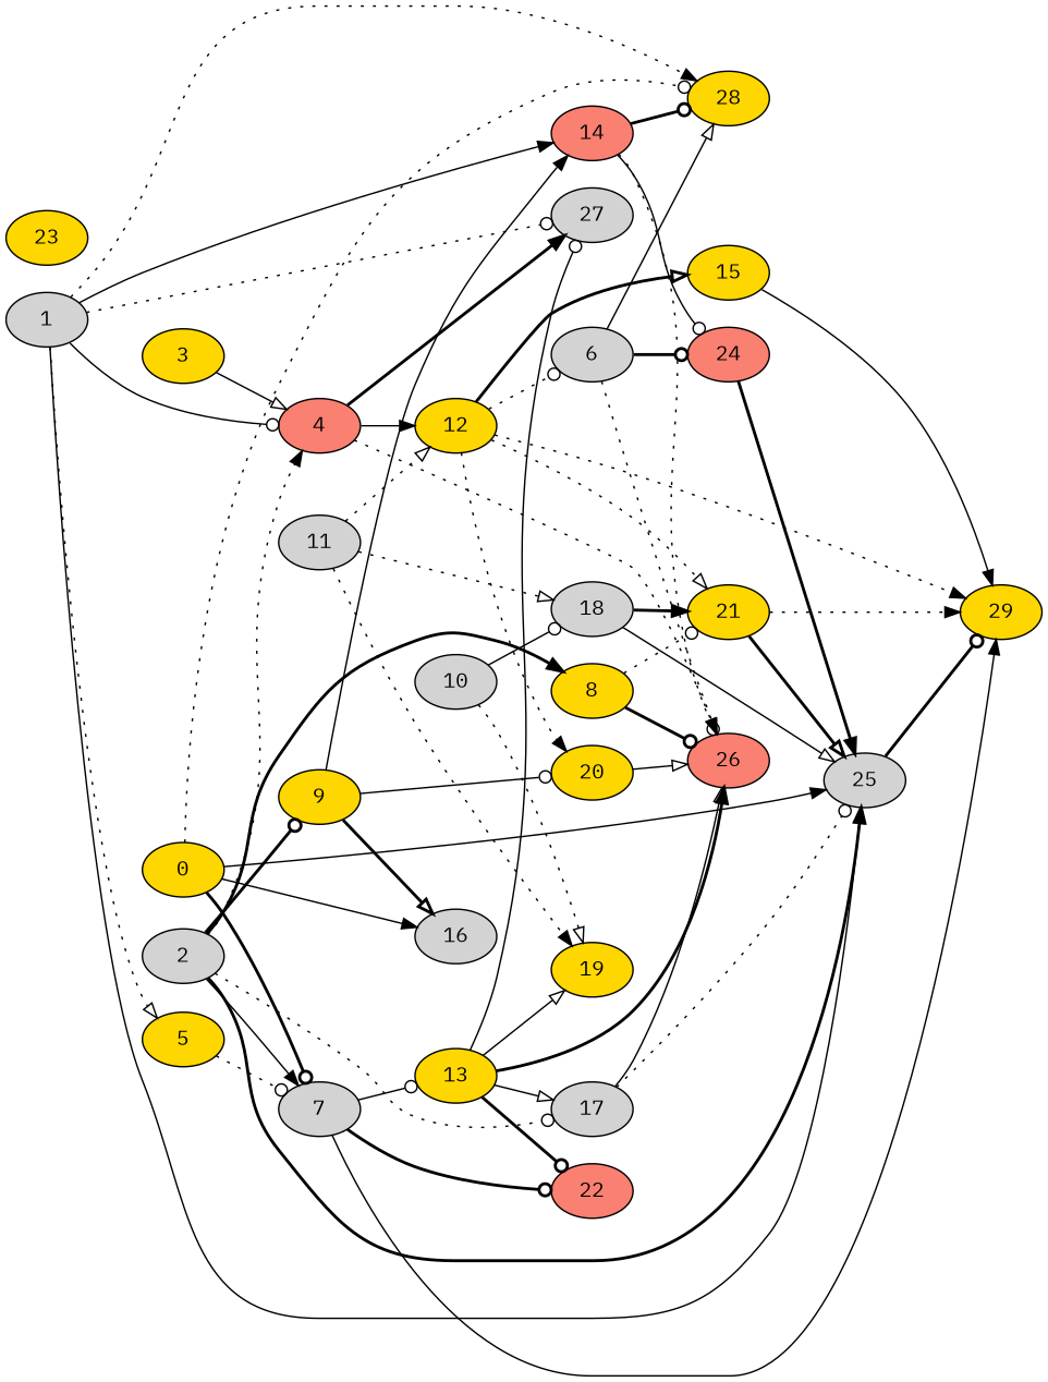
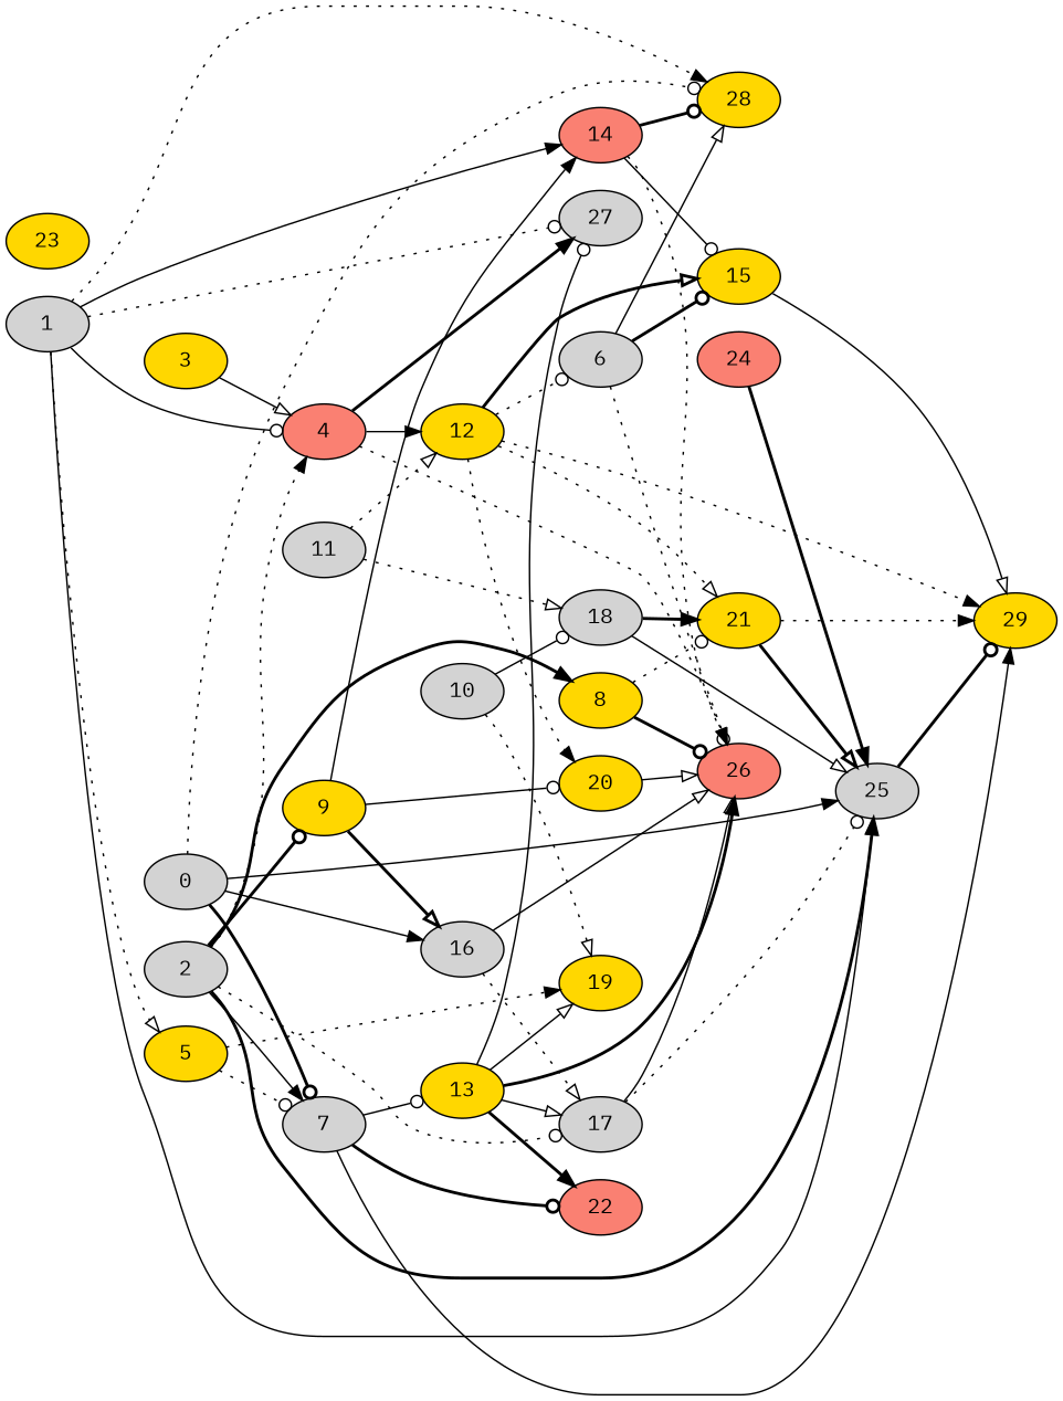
  digraph {
    fontname="IBM Plex Mono"
    rankdir=LR
    node [Weight=40 fillcolor=gold fontname="IBM Plex Mono" style=filled]
    edge [Weight=5 arrowhead=odot fontname="IBM Plex Mono" style=solid]
    1 [Weight=160 fillcolor=lightgrey]
    5 [Weight=181]
    4 [Weight=80 fillcolor=salmon]
    14 [Weight=120 fillcolor=salmon]
    25 [Weight=140 fillcolor=lightgrey]
    27 [fillcolor=lightgrey]
    28
    7 [fillcolor=lightgrey]
    12 [Weight=201]
    26 [Weight=181 fillcolor=salmon]
    24 [fillcolor=salmon]
    29 [Weight=60]
    3 [Weight=181]
    6 [Weight=201 fillcolor=lightgrey]
    20
    21 [Weight=60]
    15 [Weight=100]
    2 [Weight=60 fillcolor=lightgrey]
    9 [Weight=140]
    8 [Weight=201]
    17 [Weight=120 fillcolor=lightgrey]
    16 [Weight=140 fillcolor=lightgrey]
    13 [Weight=80]
    22 [Weight=100 fillcolor=salmon]
    11 [Weight=140 fillcolor=lightgrey]
    18 [Weight=140 fillcolor=lightgrey]
    19 [Weight=181]
-   0 [Weight=60]
+   0 [Weight=60 fillcolor=lightgrey]
    10 [fillcolor=lightgrey]
    23 [Weight=201]
    1 -> 5 [Weight=10 arrowhead=onormal style=dotted]
    1 -> 4 [Weight=10]
    1 -> 14 [Weight=4 arrowhead=normal]
    1 -> 25 [arrowhead=normal]
    1 -> 27 [Weight=4 style=dotted]
    1 -> 28 [Weight=3 arrowhead=normal style=dotted]
    5 -> 7 [Weight=4 style=dotted]
    4 -> 27 [arrowhead=normal style=bold]
    4 -> 12 [Weight=4 arrowhead=normal]
    4 -> 26 [Weight=3 arrowhead=onormal style=dotted]
    14 -> 28 [style=bold]
    14 -> 26 [Weight=9 style=dotted]
-   14 -> 24 [Weight=2]
+   14 -> 15 [Weight=2]
    25 -> 29 [Weight=3 style=bold]
    7 -> 29 [Weight=4 arrowhead=normal]
    7 -> 13 [Weight=10]
    7 -> 22 [Weight=9 style=bold]
    12 -> 29 [Weight=9 arrowhead=normal style=dotted]
    12 -> 6 [Weight=3 style=dotted]
    12 -> 20 [arrowhead=normal style=dotted]
    12 -> 21 [Weight=9 arrowhead=onormal style=dotted]
    12 -> 15 [Weight=3 arrowhead=onormal style=bold]
    24 -> 25 [Weight=2 arrowhead=normal style=bold]
    3 -> 4 [Weight=8 arrowhead=onormal]
    6 -> 28 [arrowhead=onormal]
    6 -> 26 [Weight=7 arrowhead=normal style=dotted]
-   6 -> 24 [Weight=7 style=bold]
+   6 -> 15 [Weight=7 style=bold]
    20 -> 26 [arrowhead=onormal]
    21 -> 25 [arrowhead=onormal style=bold]
    21 -> 29 [Weight=4 arrowhead=normal style=dotted]
-   15 -> 29 [Weight=7 arrowhead=normal]
+   15 -> 29 [Weight=7 arrowhead=onormal]
    2 -> 4 [Weight=10 arrowhead=normal style=dotted]
    2 -> 25 [Weight=2 arrowhead=onormal style=bold]
    2 -> 7 [Weight=3 arrowhead=normal]
    2 -> 9 [Weight=3 style=bold]
    2 -> 8 [arrowhead=normal style=bold]
    2 -> 17 [Weight=9 style=dotted]
    9 -> 14 [arrowhead=normal]
    9 -> 20 [Weight=3]
    9 -> 16 [arrowhead=onormal style=bold]
    8 -> 26 [Weight=7 style=bold]
    8 -> 21 [Weight=4 style=dotted]
    17 -> 25 [Weight=4 style=dotted]
    17 -> 26 [Weight=9 arrowhead=onormal]
+   16 -> 26 [arrowhead=onormal]
+   16 -> 17 [Weight=3 arrowhead=onormal style=dotted]
    13 -> 27 [Weight=8]
    13 -> 26 [Weight=8 arrowhead=normal style=bold]
    13 -> 17 [Weight=2 arrowhead=onormal]
-   13 -> 22 [Weight=8 style=bold]
+   13 -> 22 [Weight=8 arrowhead=normal style=bold]
    13 -> 19 [Weight=4 arrowhead=onormal]
    11 -> 12 [Weight=9 arrowhead=onormal style=dotted]
    11 -> 18 [Weight=2 arrowhead=onormal style=dotted]
-   11 -> 19 [Weight=7 arrowhead=normal style=dotted]
+   5 -> 19 [Weight=7 arrowhead=normal style=dotted]
    18 -> 25 [Weight=3 arrowhead=onormal]
    18 -> 21 [Weight=4 arrowhead=normal style=bold]
    0 -> 25 [Weight=10 arrowhead=normal]
    0 -> 28 [style=dotted]
    0 -> 7 [Weight=8 style=bold]
    0 -> 16 [Weight=10 arrowhead=normal]
    10 -> 18
    10 -> 19 [Weight=4 arrowhead=onormal style=dotted]
  }
